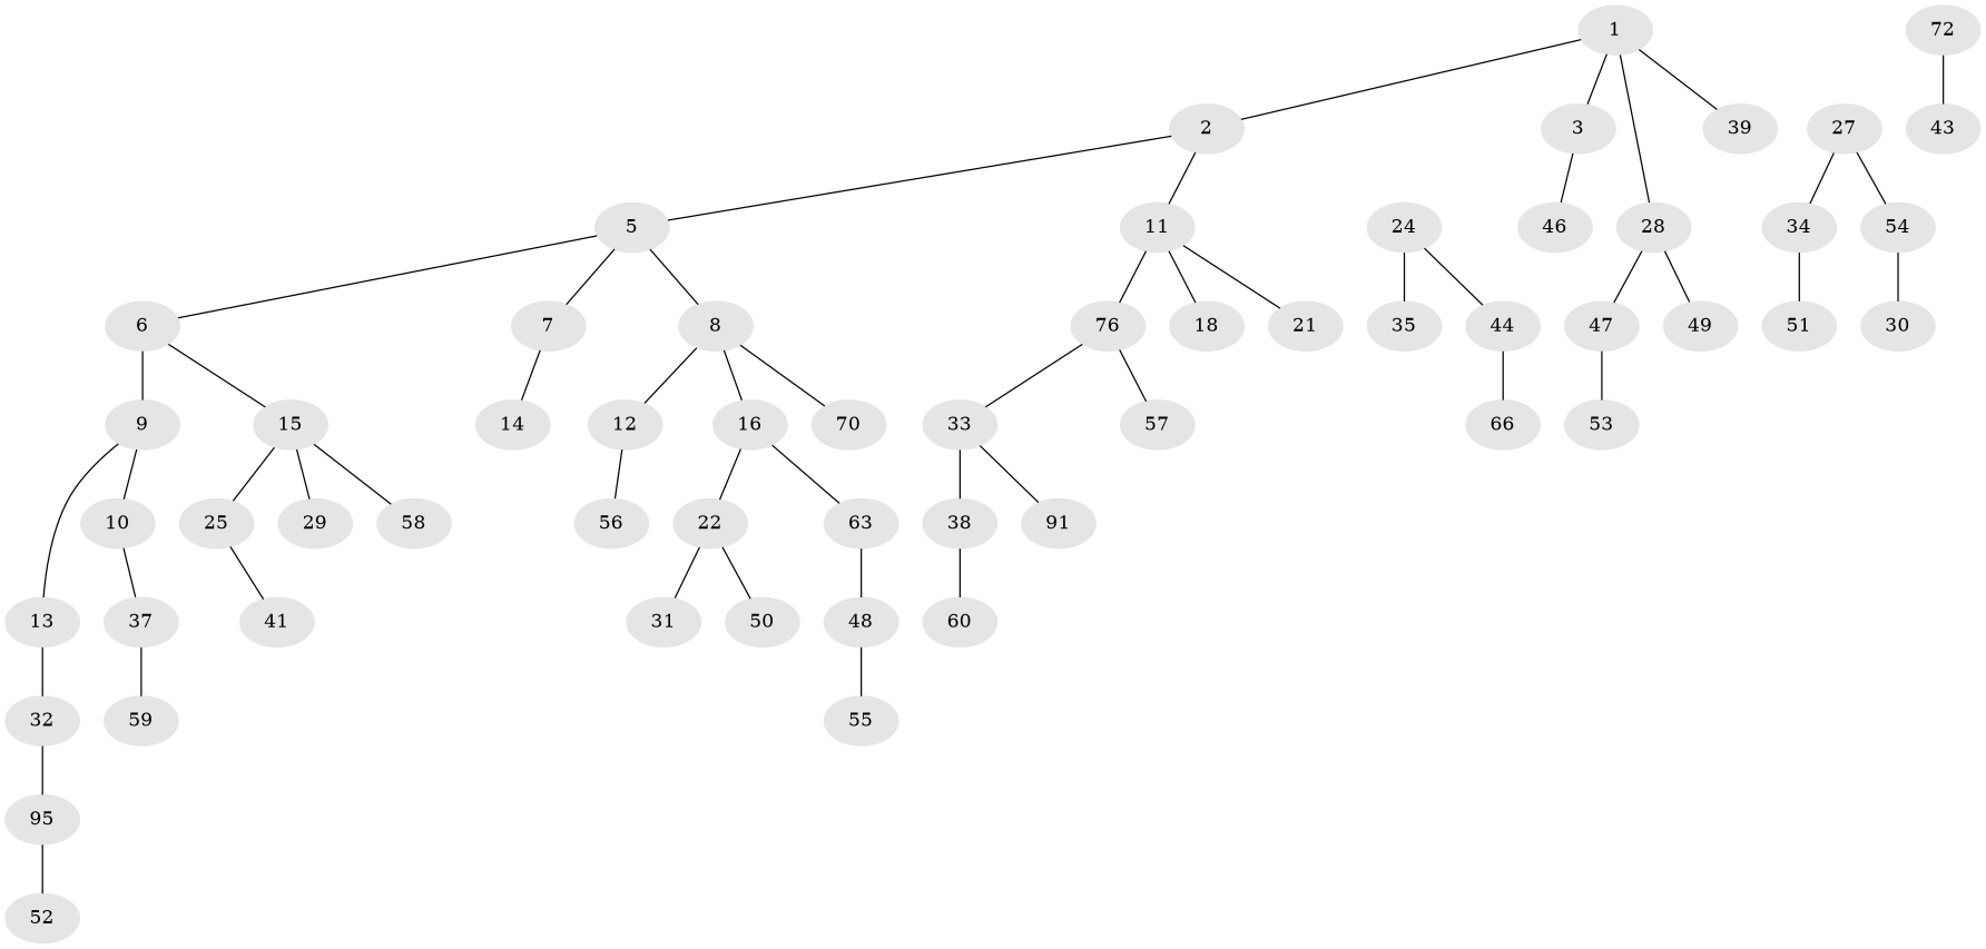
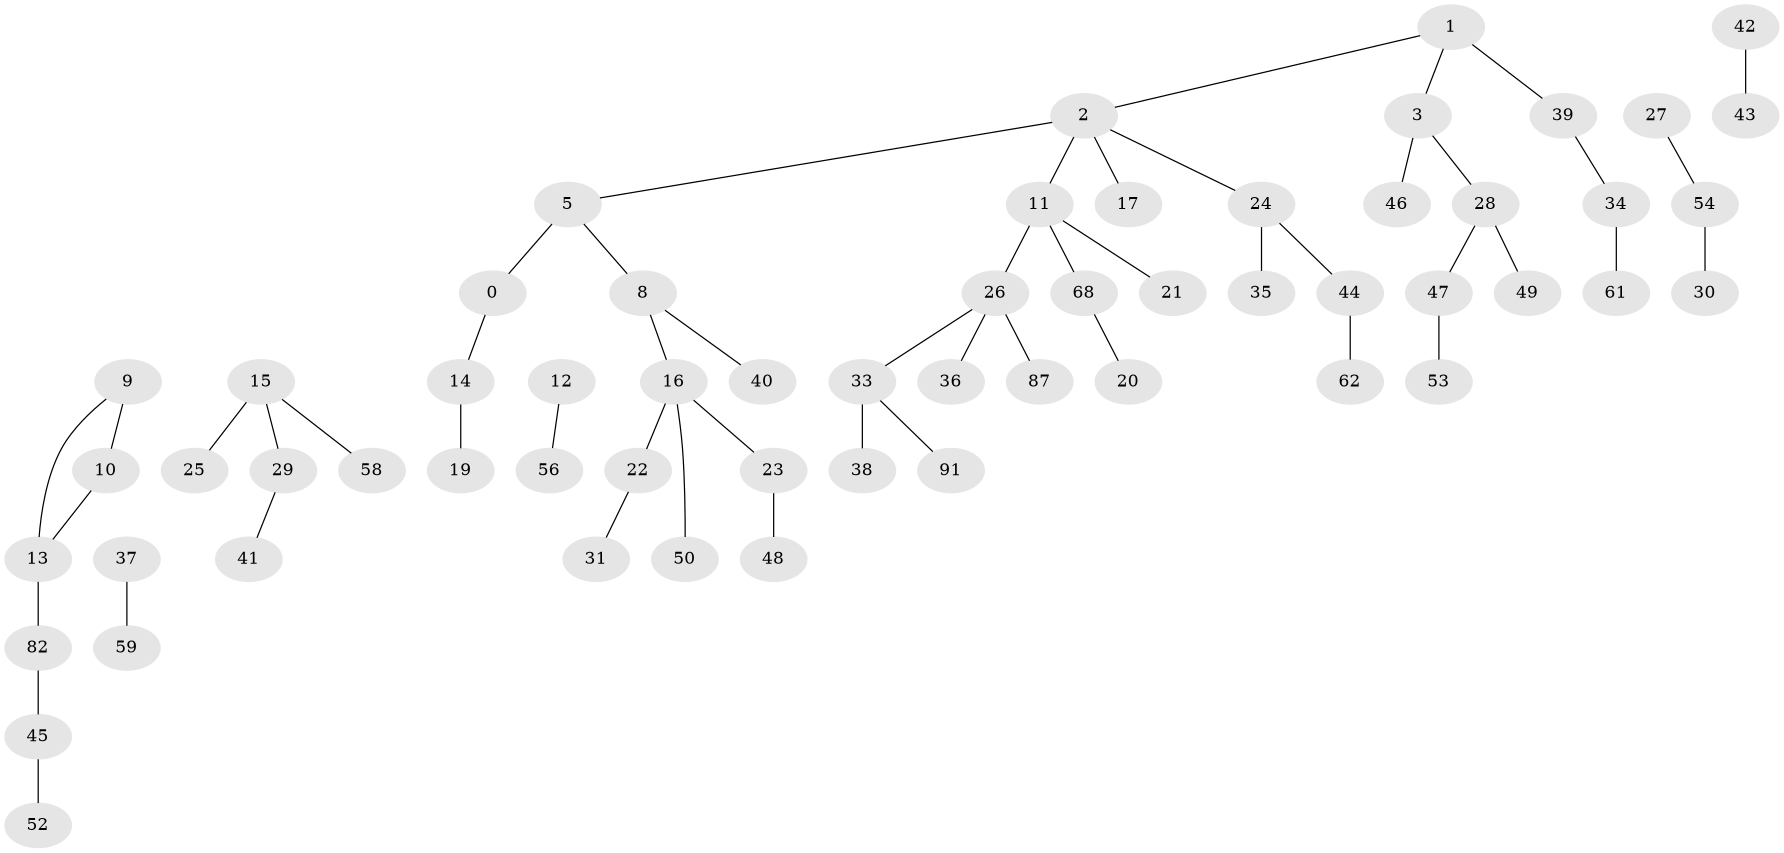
  graph {
    node [color=gray90 style=filled]
    edge [weight=1.0]
    1
    2
    3
    39
    5
    11
+   17
    24
    28
    46
-   6
-   7
+   7 [label=0]
    8
-   26 [label=76]
-   18
+   26
+   18 [label=68]
    21
    35
    44
    47
    49
    27
    34
    54
-   42 [label=72]
+   42
    43
    9
    15
    14
    12
    16
-   40 [label=70]
+   40
    33
-   57
+   36
+   57 [label=87]
    10
    13
    25
    29
    58
+   19
    56
    22
-   23 [label=63]
+   23
    37
-   32
+   32 [label=82]
    59
-   45 [label=95]
+   20
+   45
    41
    31
    50
    48
-   55
-   62 [label=66]
+   62
    38
    n56 [label=91]
-   61 [label=51]
+   61
    30
    53
    52
-   60
    1 -- 2
    1 -- 3
    1 -- 39
    2 -- 5
    2 -- 11 [weight=2.0]
-   1 -- 28
+   2 -- 17
+   2 -- 24
+   3 -- 28
    3 -- 46
-   5 -- 6
    5 -- 7
    5 -- 8
    11 -- 26 [weight=3.0]
    11 -- 18
    11 -- 21
    24 -- 35
    24 -- 44
    28 -- 47
    28 -- 49
-   6 -- 9 [weight=4.0]
-   6 -- 15
    7 -- 14
-   8 -- 12
    8 -- 16
    8 -- 40
    26 -- 33
+   26 -- 36
    26 -- 57
+   18 -- 20 [weight=2.0]
    44 -- 62
    47 -- 53
-   27 -- 34
+   39 -- 34
    27 -- 54
    34 -- 61
    54 -- 30
    42 -- 43
    9 -- 10
    9 -- 13
    15 -- 25
    15 -- 29
    15 -- 58
+   14 -- 19 [weight=2.0]
    12 -- 56
    16 -- 22
    16 -- 23
    33 -- 38
    33 -- n56
-   10 -- 37
+   10 -- 13
    13 -- 32
-   25 -- 41 [weight=2.0]
+   29 -- 41 [weight=2.0]
    22 -- 31
-   22 -- 50 [weight=2.0]
+   16 -- 50 [weight=2.0]
    23 -- 48 [weight=2.0]
    37 -- 59
    32 -- 45
    45 -- 52
-   48 -- 55
-   38 -- 60
  }
